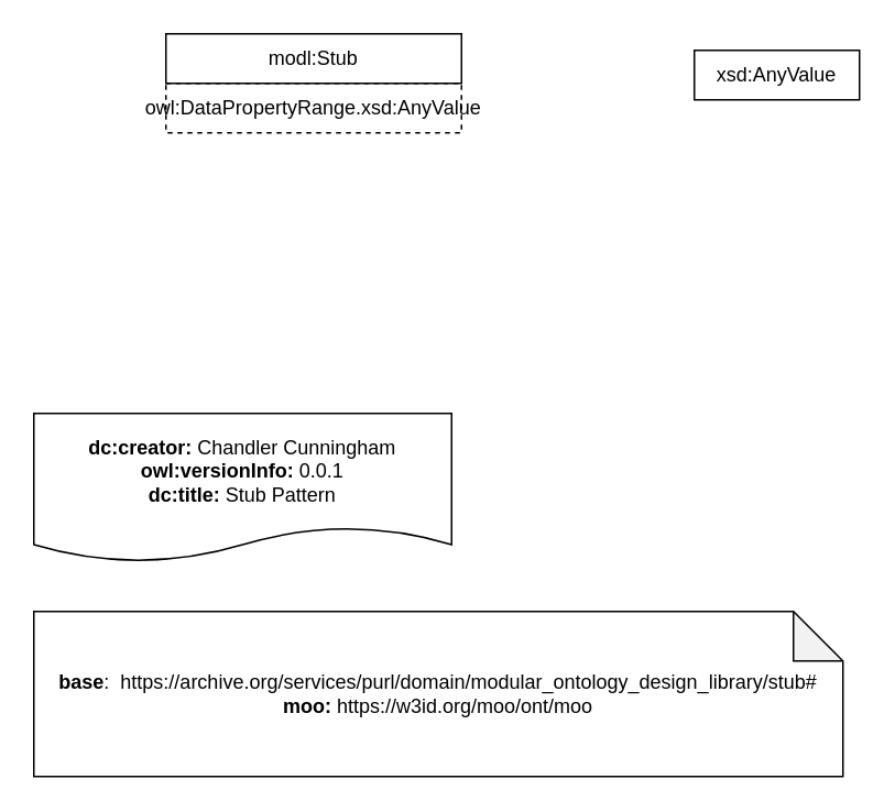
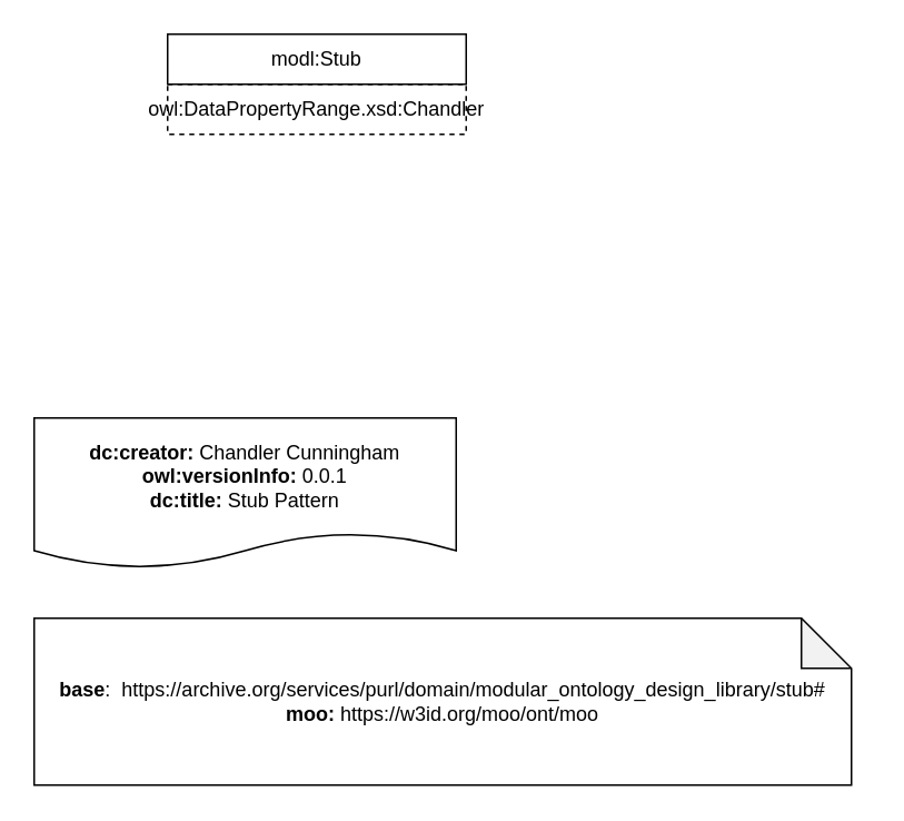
  <mxCell id="0" />
  <mxCell id="1" parent="0" />
  <mxCell id="2" value="&lt;div&gt;&lt;div&gt;&lt;b&gt;base&lt;/b&gt;:&amp;nbsp;&amp;nbsp;https://archive.org/services/purl/domain/modular_ontology_design_library/stub#&lt;/div&gt;&lt;div&gt;&lt;b&gt;moo:&lt;/b&gt;&amp;nbsp;https://w3id.org/moo/ont/moo&lt;/div&gt;&lt;/div&gt;" style="shape=note;whiteSpace=wrap;html=1;backgroundOutline=1;darkOpacity=0.05;" vertex="1" parent="1"><mxGeometry x="20" y="370" width="490" height="100" as="geometry" /></mxCell>
  <mxCell id="3" value="&lt;div&gt;&lt;b&gt;dc:creator:&lt;/b&gt;&amp;nbsp;Chandler Cunningham&lt;/div&gt;&lt;div&gt;&lt;b&gt;owl:versionInfo:&lt;/b&gt; 0.0.1&lt;/div&gt;&lt;div&gt;&lt;b&gt;dc:title:&lt;/b&gt; Stub Pattern&lt;/div&gt;" style="shape=document;whiteSpace=wrap;html=1;boundedLbl=1;labelBackgroundColor=#ffffff;strokeColor=#000000;fontSize=12;fontColor=#000000;size=0.233;" vertex="1" parent="1"><mxGeometry x="20" y="250" width="253" height="90" as="geometry" /></mxCell>
- <mxCell id="4" value="xsd:AnyValue" style="rounded=0;whiteSpace=wrap;html=1;snapToPoint=1;points=[[0.1,0],[0.2,0],[0.3,0],[0.4,0],[0.5,0],[0.6,0],[0.7,0],[0.8,0],[0.9,0],[0,0.1],[0,0.3],[0,0.5],[0,0.7],[0,0.9],[0.1,1],[0.2,1],[0.3,1],[0.4,1],[0.5,1],[0.6,1],[0.7,1],[0.8,1],[0.9,1],[1,0.1],[1,0.3],[1,0.5],[1,0.7],[1,0.9]];" vertex="1" parent="1"><mxGeometry x="420" y="30" width="100" height="30" as="geometry" /></mxCell>
- <mxCell id="5" value="owl:DataPropertyRange.xsd:AnyValue" style="rounded=0;whiteSpace=wrap;html=1;snapToPoint=1;points=[[0.1,0],[0.2,0],[0.3,0],[0.4,0],[0.5,0],[0.6,0],[0.7,0],[0.8,0],[0.9,0],[0,0.1],[0,0.3],[0,0.5],[0,0.7],[0,0.9],[0.1,1],[0.2,1],[0.3,1],[0.4,1],[0.5,1],[0.6,1],[0.7,1],[0.8,1],[0.9,1],[1,0.1],[1,0.3],[1,0.5],[1,0.7],[1,0.9]];dashed=1;" vertex="1" parent="1"><mxGeometry x="100" y="50" width="179" height="30" as="geometry" /></mxCell>
+ <mxCell id="5" value="owl:DataPropertyRange.xsd:Chandler" style="rounded=0;whiteSpace=wrap;html=1;snapToPoint=1;points=[[0.1,0],[0.2,0],[0.3,0],[0.4,0],[0.5,0],[0.6,0],[0.7,0],[0.8,0],[0.9,0],[0,0.1],[0,0.3],[0,0.5],[0,0.7],[0,0.9],[0.1,1],[0.2,1],[0.3,1],[0.4,1],[0.5,1],[0.6,1],[0.7,1],[0.8,1],[0.9,1],[1,0.1],[1,0.3],[1,0.5],[1,0.7],[1,0.9]];dashed=1;" vertex="1" parent="1"><mxGeometry x="100" y="50" width="179" height="30" as="geometry" /></mxCell>
  <mxCell id="6" value="modl:Stub" style="rounded=0;whiteSpace=wrap;html=1;snapToPoint=1;points=[[0.1,0],[0.2,0],[0.3,0],[0.4,0],[0.5,0],[0.6,0],[0.7,0],[0.8,0],[0.9,0],[0,0.1],[0,0.3],[0,0.5],[0,0.7],[0,0.9],[0.1,1],[0.2,1],[0.3,1],[0.4,1],[0.5,1],[0.6,1],[0.7,1],[0.8,1],[0.9,1],[1,0.1],[1,0.3],[1,0.5],[1,0.7],[1,0.9]];" vertex="1" parent="1"><mxGeometry x="100" y="20" width="179" height="30" as="geometry" /></mxCell>
